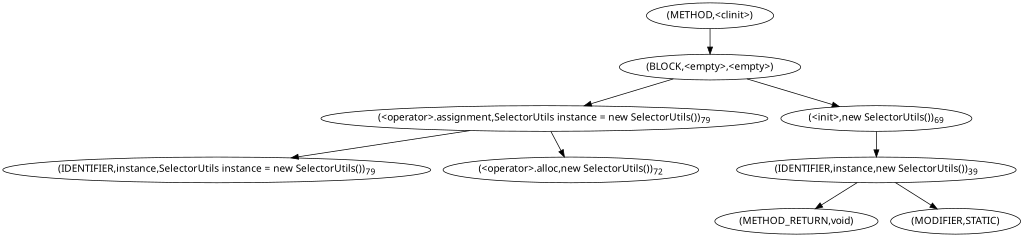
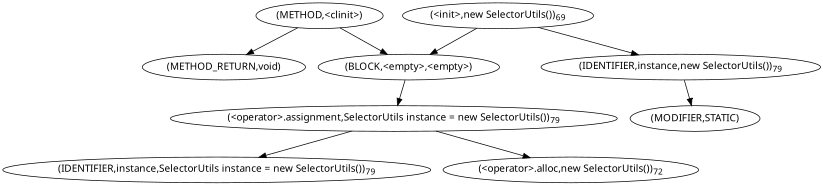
  digraph {
    fontname="Noto Sans"
    node [fontname="Noto Sans"]
    edge [fontname="Noto Sans"]
    n1 [label=<(METHOD,&lt;clinit&gt;)>]
    n2 [label=<(BLOCK,&lt;empty&gt;,&lt;empty&gt;)>]
    n3 [label=<(METHOD_RETURN,void)>]
    n4 [label=<(&lt;operator&gt;.assignment,SelectorUtils instance = new SelectorUtils())<SUB>79</SUB>>]
    n5 [label=<(&lt;init&gt;,new SelectorUtils())<SUB>69</SUB>>]
    n6 [label=<(MODIFIER,STATIC)>]
    n7 [label=<(IDENTIFIER,instance,SelectorUtils instance = new SelectorUtils())<SUB>79</SUB>>]
    n8 [label=<(&lt;operator&gt;.alloc,new SelectorUtils())<SUB>72</SUB>>]
-   n9 [label=<(IDENTIFIER,instance,new SelectorUtils())<SUB>39</SUB>>]
+   n9 [label=<(IDENTIFIER,instance,new SelectorUtils())<SUB>79</SUB>>]
    n1 -> n2
-   n9 -> n3
+   n1 -> n3
    n2 -> n4
-   n2 -> n5
+   n5 -> n2
    n4 -> n7
    n4 -> n8
    n5 -> n9
    n9 -> n6
  }
